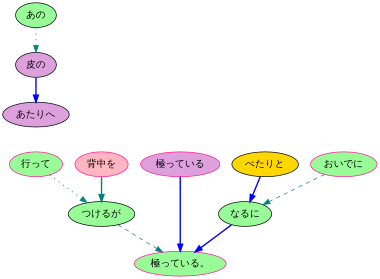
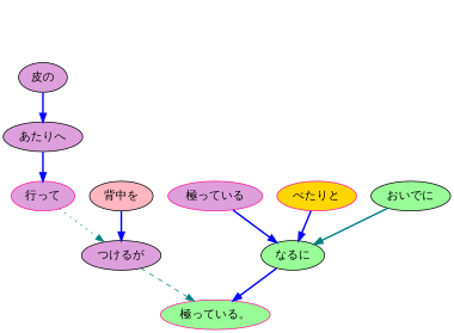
  digraph {
    node [color=black fillcolor=palegreen style=filled]
    edge [color=blue style=bold]
-   n1 [label="あの"]
    n2 [fillcolor=plum label="皮の"]
    n3 [fillcolor=plum label="あたりへ"]
-   n4 [color=deeppink label="行って"]
-   n5 [label="つけるが"]
+   n4 [color=deeppink fillcolor=plum label="行って"]
+   n5 [fillcolor=plum label="つけるが"]
    n6 [color=deeppink label="極っている。"]
-   n7 [color=deeppink fillcolor=lightpink label="背中を"]
+   n7 [fillcolor=lightpink label="背中を"]
    n8 [color=deeppink fillcolor=plum label="極っている"]
    n9 [label="なるに"]
-   n10 [fillcolor=gold label="べたりと"]
-   n11 [color=deeppink label="おいでに"]
-   n1 -> n2 [color=teal style=dotted]
+   n10 [color=deeppink fillcolor=gold label="べたりと"]
+   n11 [label="おいでに"]
    n2 -> n3
+   n3 -> n4
    n4 -> n5 [color=teal style=dotted]
    n5 -> n6 [color=teal style=dashed]
-   n7 -> n5 [color=teal]
-   n8 -> n6
+   n7 -> n5
+   n8 -> n9
    n9 -> n6
    n10 -> n9
-   n11 -> n9 [color=teal style=dashed]
+   n11 -> n9 [color=teal]
  }
